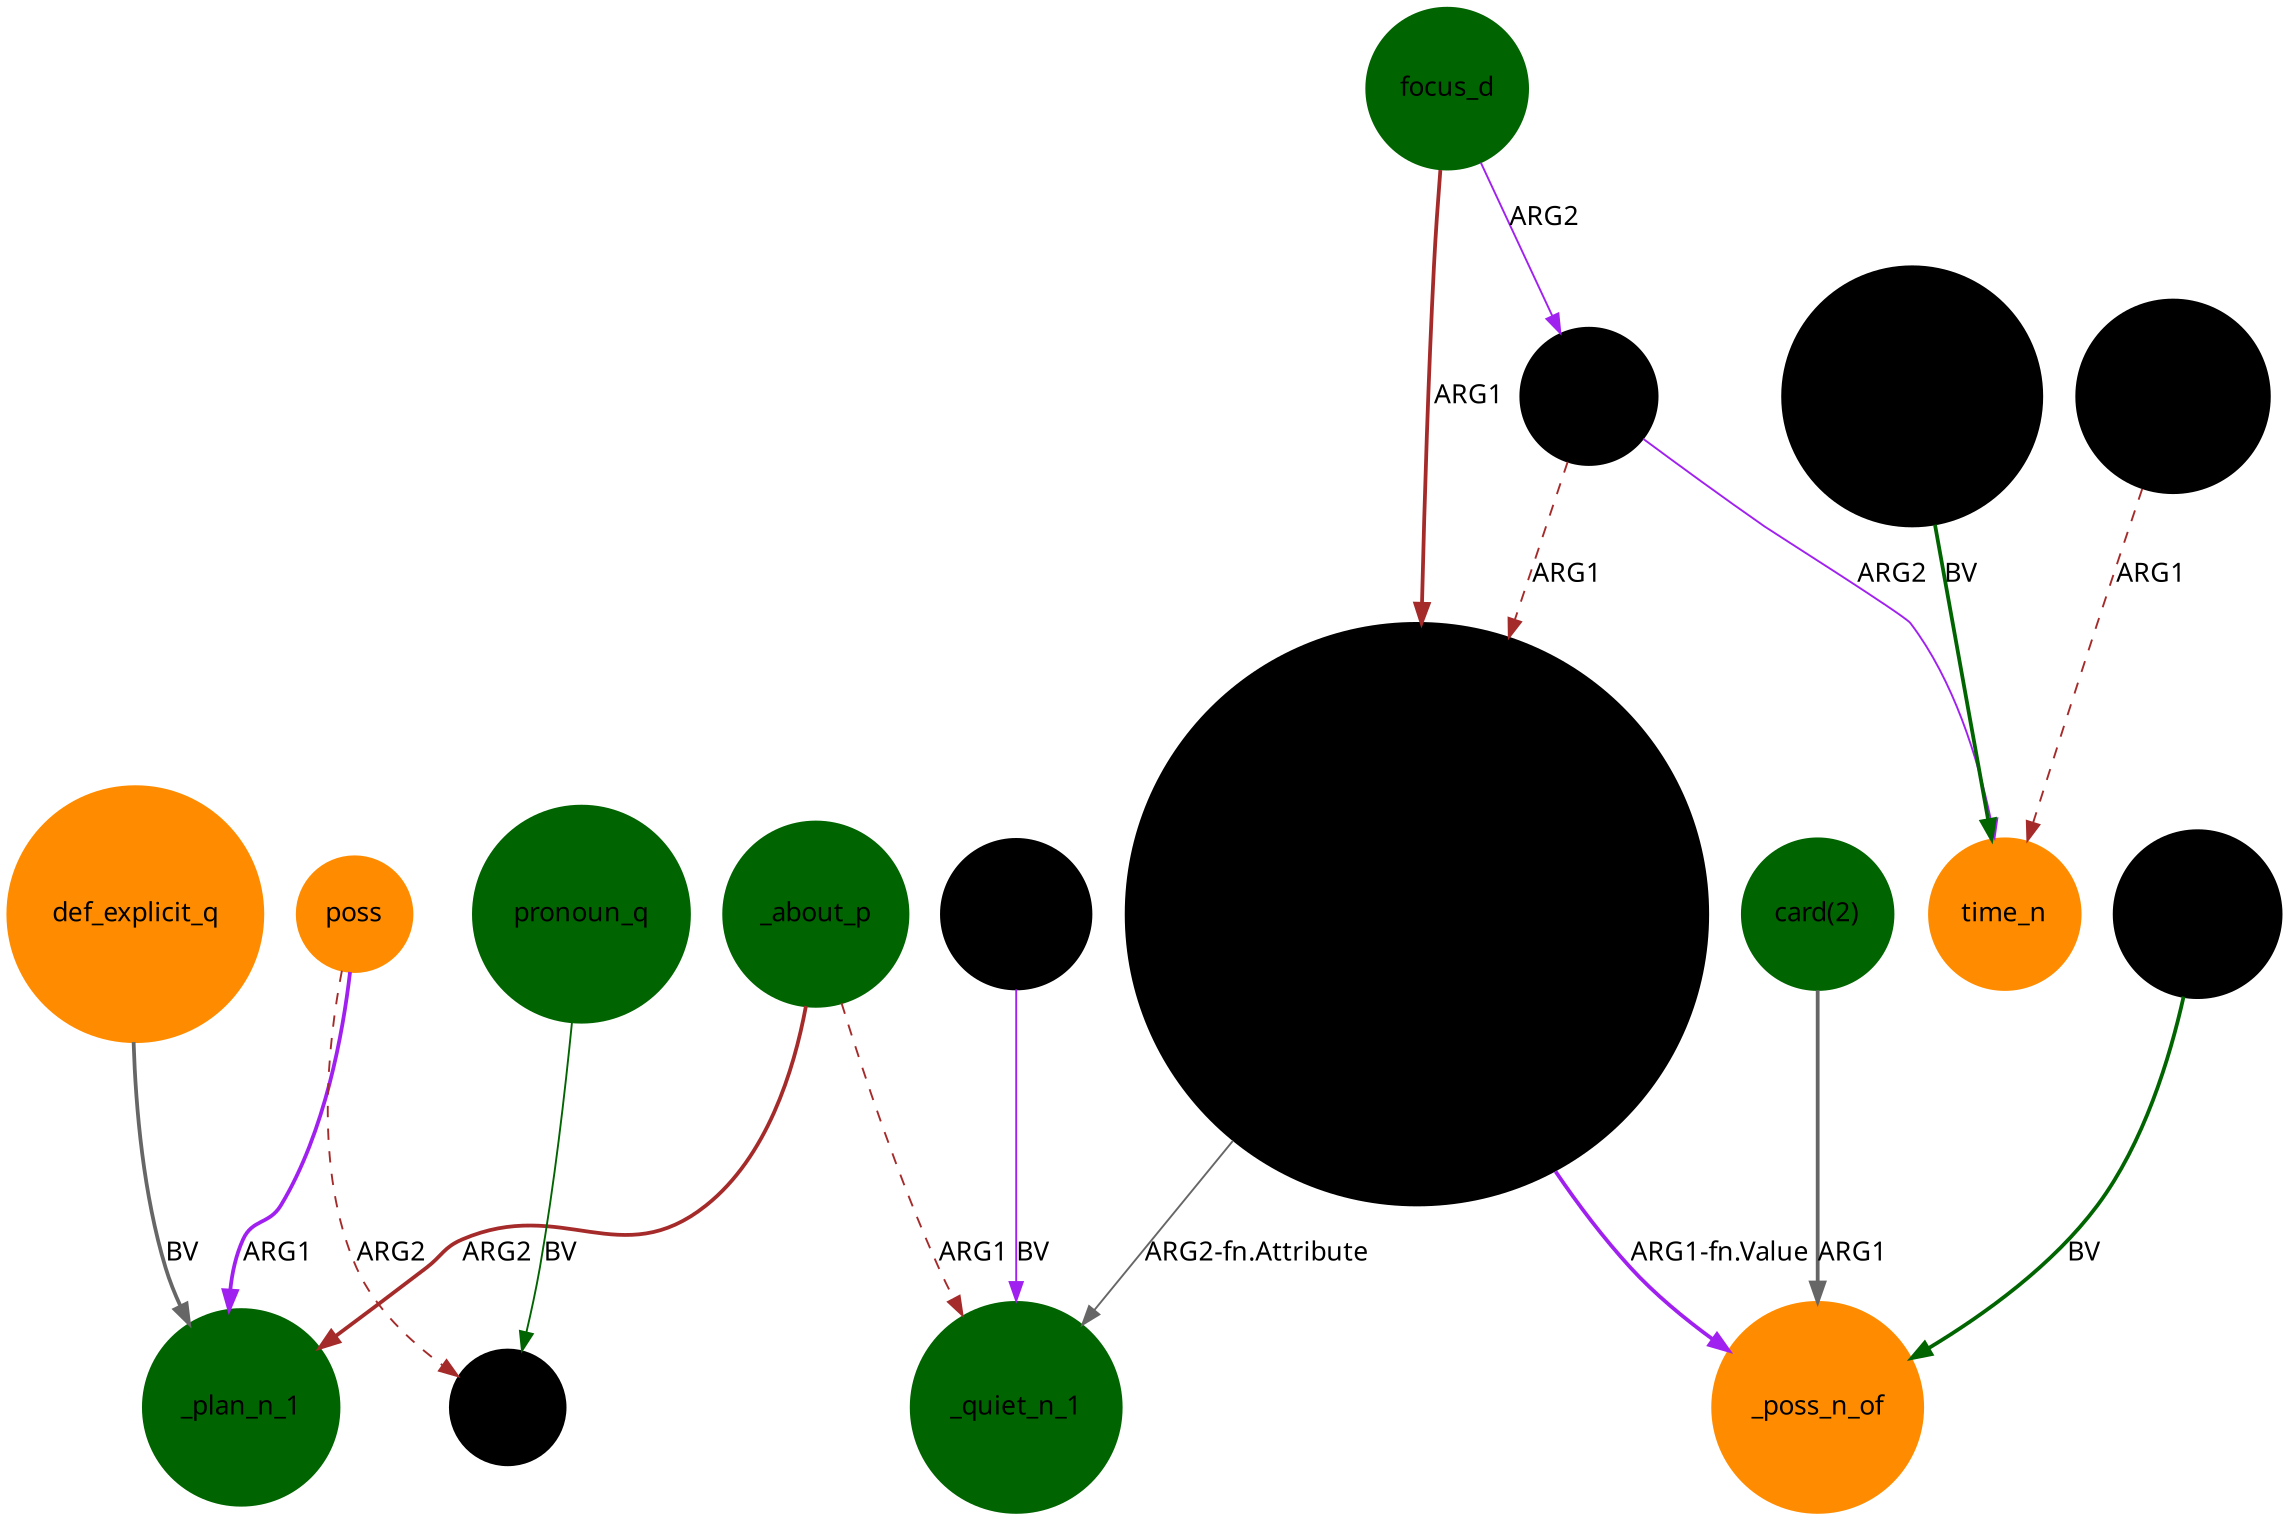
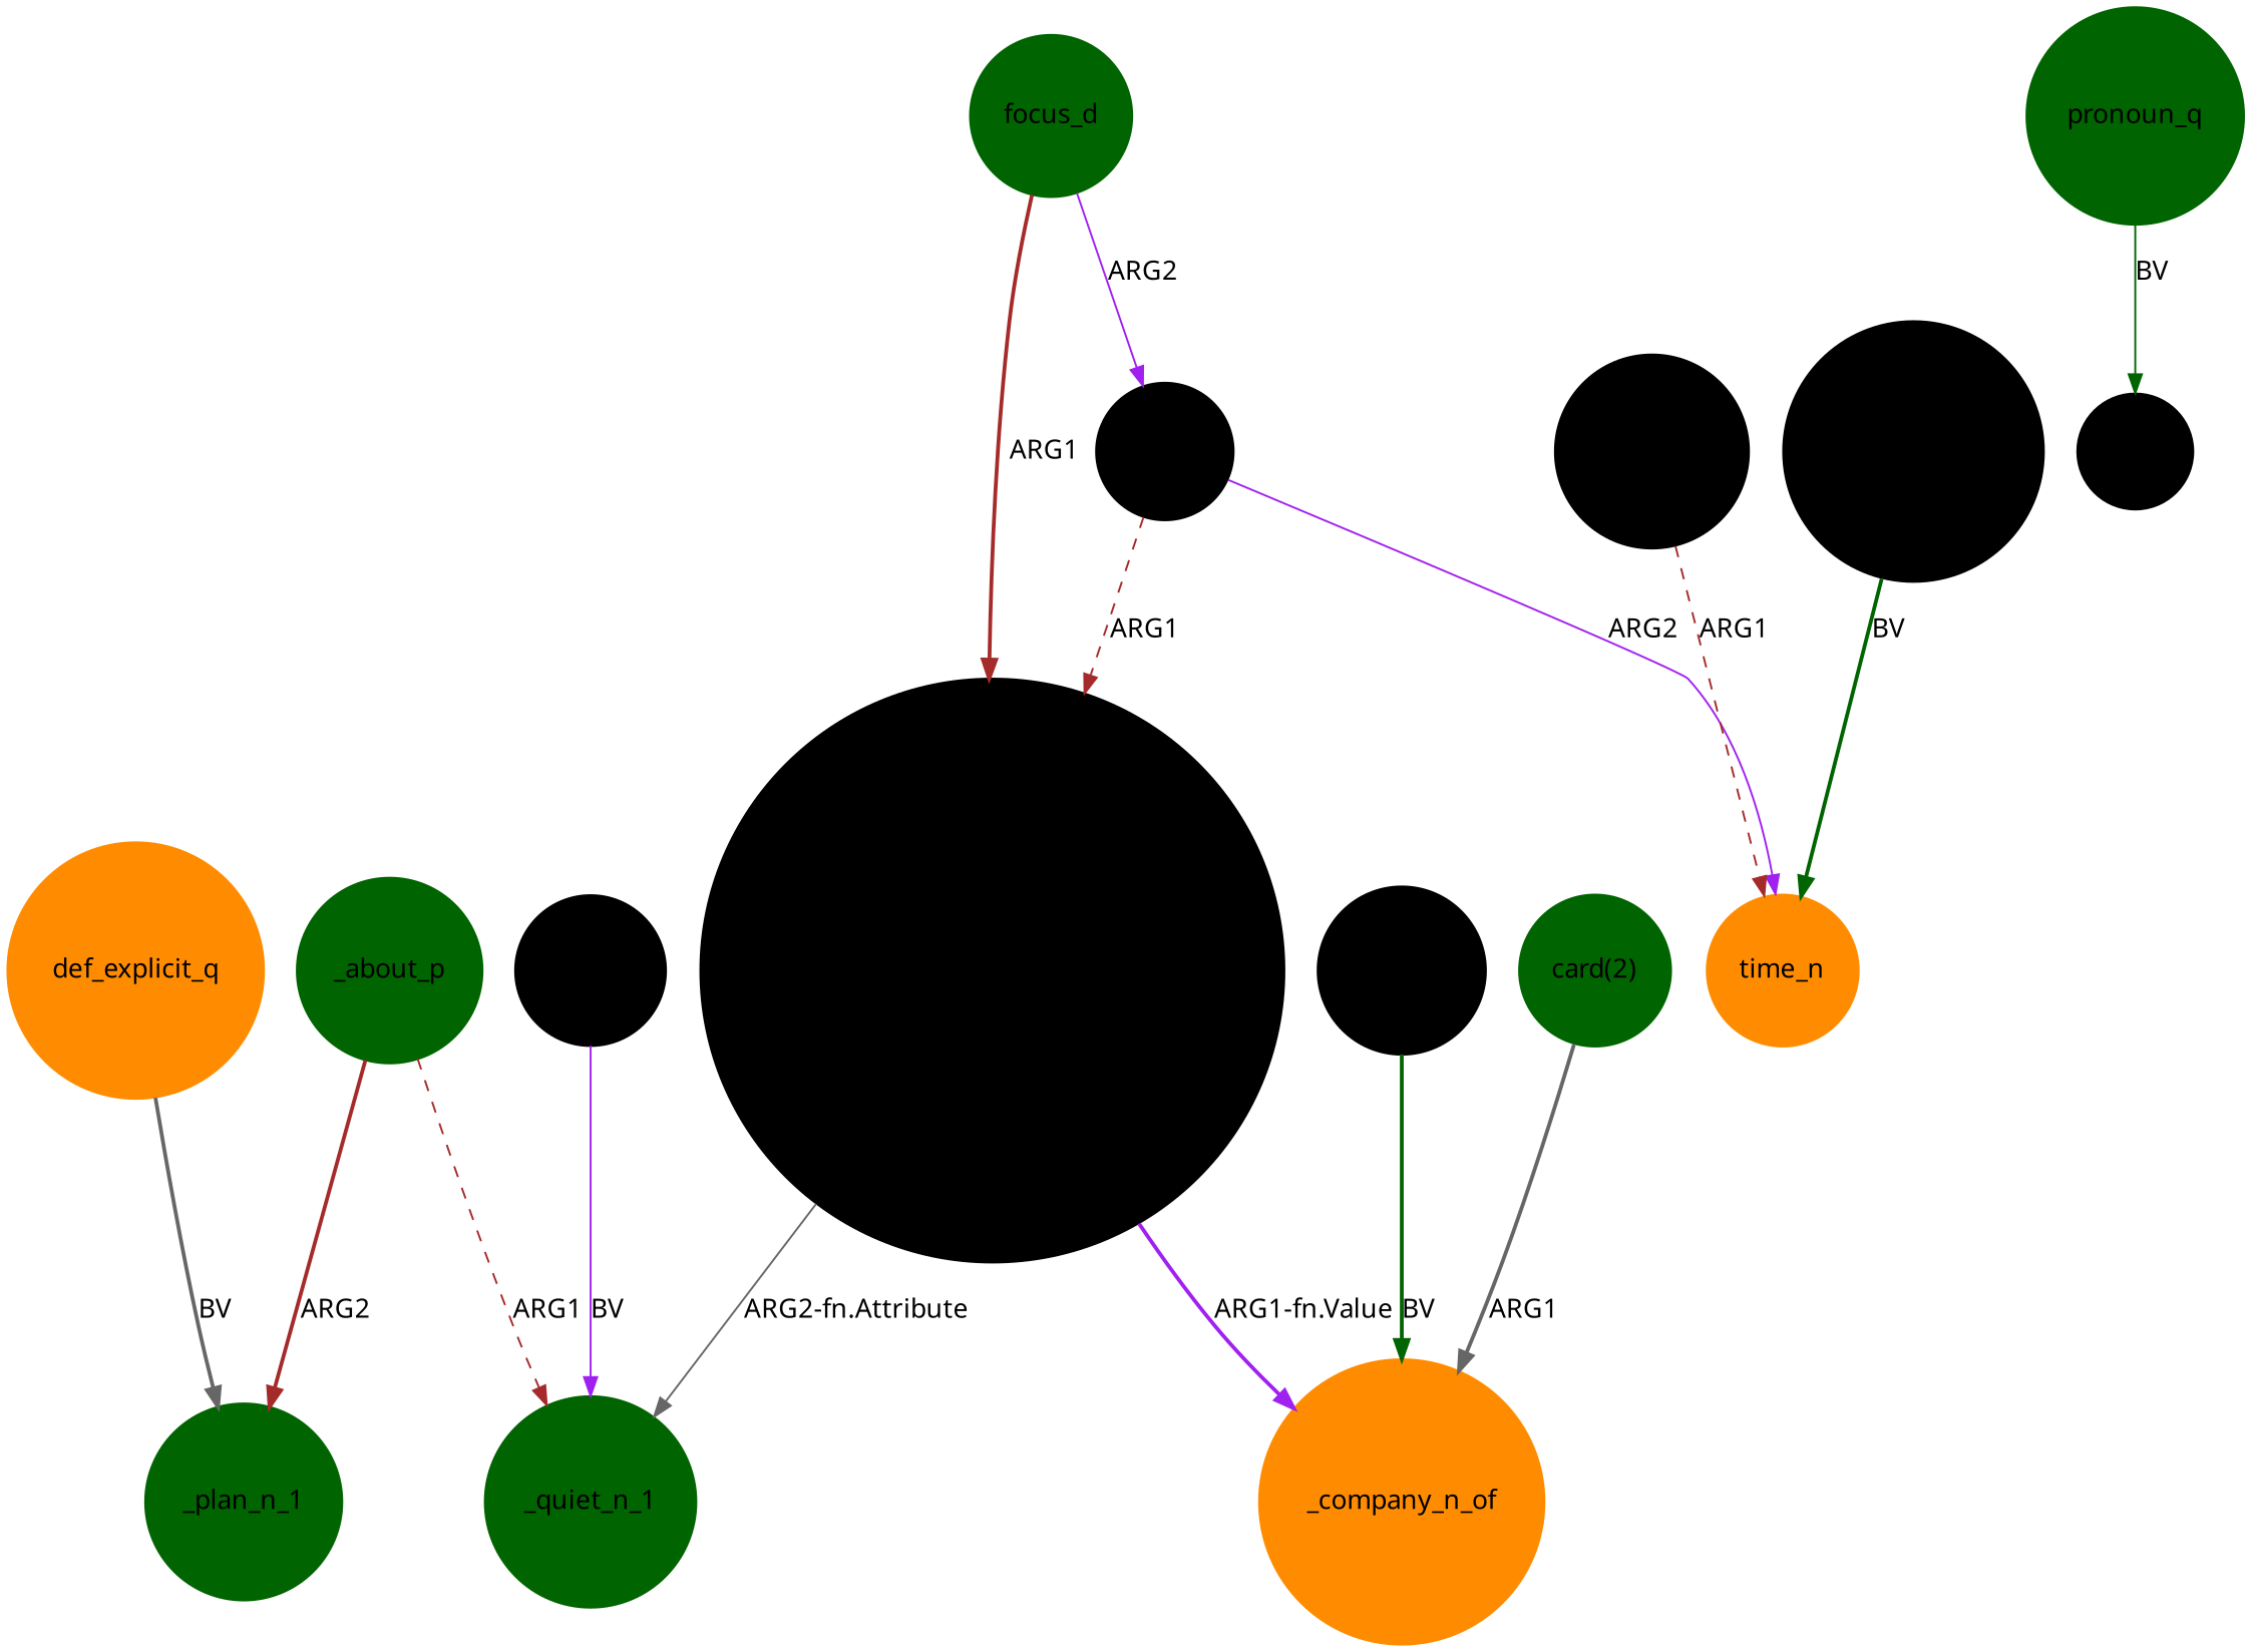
  digraph {
    fontname="Noto Sans"
    node [color=black fontname="Noto Sans" shape=circle style=filled]
    edge [color=brown fontname="Noto Sans" style=bold]
-   poss [color=darkorange]
    _plan_n_1 [color=darkgreen]
    pron
    "card(2)" [color=darkgreen]
-   _company_n_of [color=darkorange label=_poss_n_of]
+   _company_n_of [color=darkorange]
    time_n [color=darkorange]
    _for_p
    "_keep_v_unspec-fn.Amounting_to"
    _quiet_n_1 [color=darkgreen]
    focus_d [color=darkgreen]
    def_implicit_q
    _now_a_1
    _about_p [color=darkgreen]
    _both_q
    def_explicit_q [color=darkorange]
    pronoun_q [color=darkgreen]
    udef_q
-   poss -> _plan_n_1 [color=purple label=ARG1]
-   poss -> pron [label=ARG2 style=dashed]
    "card(2)" -> _company_n_of [color=gray40 label=ARG1]
    _for_p -> time_n [color=purple label=ARG2 style=solid]
    _for_p -> "_keep_v_unspec-fn.Amounting_to" [label=ARG1 style=dashed]
    "_keep_v_unspec-fn.Amounting_to" -> _company_n_of [color=purple label="ARG1-fn.Value"]
    "_keep_v_unspec-fn.Amounting_to" -> _quiet_n_1 [color=gray40 label="ARG2-fn.Attribute" style=solid]
    focus_d -> _for_p [color=purple label=ARG2 style=solid]
    focus_d -> "_keep_v_unspec-fn.Amounting_to" [label=ARG1]
    def_implicit_q -> time_n [color=darkgreen label=BV]
    _now_a_1 -> time_n [label=ARG1 style=dashed]
    _about_p -> _plan_n_1 [label=ARG2]
    _about_p -> _quiet_n_1 [label=ARG1 style=dashed]
    _both_q -> _company_n_of [color=darkgreen label=BV]
    def_explicit_q -> _plan_n_1 [color=gray40 label=BV]
    pronoun_q -> pron [color=darkgreen label=BV style=solid]
    udef_q -> _quiet_n_1 [color=purple label=BV style=solid]
  }
